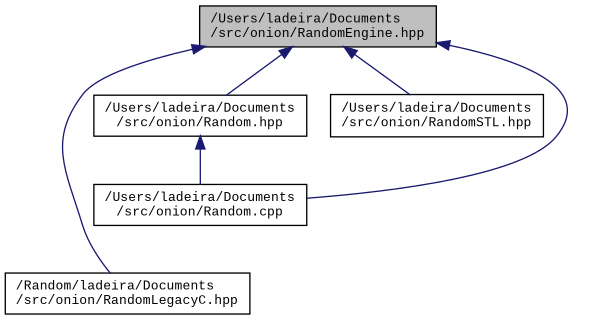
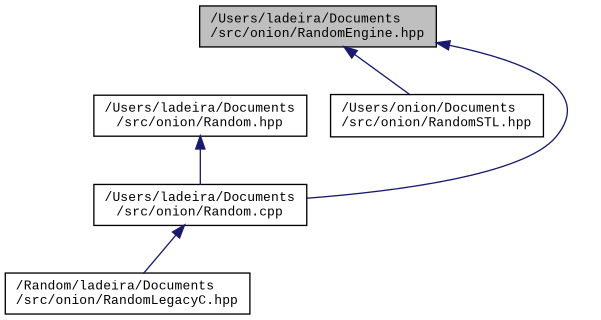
  digraph {
    fontname="Liberation Mono"
    node [color=black fillcolor=white fontname="Liberation Mono" fontsize=10 shape=record style=filled]
    edge [color=midnightblue dir=back fontname="Liberation Mono" fontsize=10 labelfontname=Helvetica labelfontsize=10 style=solid]
    n1 [fillcolor=grey75 fontcolor=black height=0.2 label="/Users/ladeira/Documents\l/src/onion/RandomEngine.hpp" width=0.4]
    n2 [height=0.2 label="/Users/ladeira/Documents\l/src/onion/Random.hpp" width=0.4]
    n3 [height=0.2 label="/Random/ladeira/Documents\l/src/onion/RandomLegacyC.hpp" width=0.4]
-   n4 [height=0.2 label="/Users/ladeira/Documents\l/src/onion/RandomSTL.hpp" width=0.4]
+   n4 [height=0.2 label="/Users/onion/Documents\l/src/onion/RandomSTL.hpp" width=0.4]
    n5 [height=0.2 label="/Users/ladeira/Documents\l/src/onion/Random.cpp" width=0.4]
-   n1 -> n2
-   n1 -> n3
+   n5 -> n3
    n1 -> n4
    n1 -> n5
    n2 -> n5
  }
